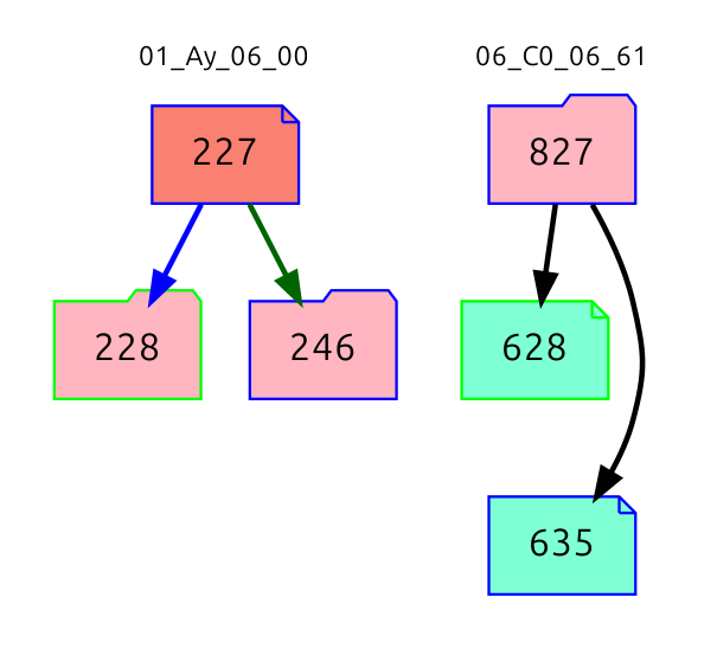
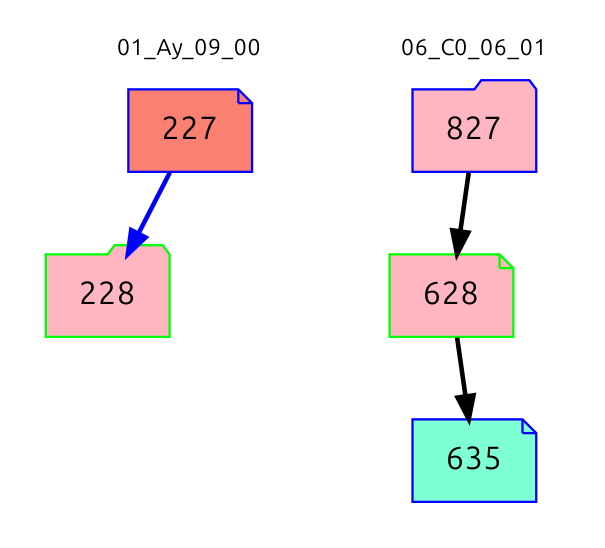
  digraph {
    fontname=Ubuntu
    node [color=blue fillcolor=lightpink fontname=Ubuntu shape=note style=filled]
    edge [color=black fontname=Ubuntu style=bold]
    n1 [fillcolor=salmon label=227]
    n2 [color=green label=228 shape=folder]
-   n3 [label=246 shape=folder]
    n4 [label=827 shape=folder]
-   n5 [color=green fillcolor=aquamarine label=628]
+   n5 [color=green label=628]
    n6 [fillcolor=aquamarine label=635]
    subgraph cluster_1 {
      color=white
      fontsize=10
-     label="01_Ay_06_00"
+     label="01_Ay_09_00"
      n1
      n2
-     n3
    }
    subgraph cluster_2 {
      color=white
      fontsize=10
-     label="06_C0_06_61"
+     label="06_C0_06_01"
      n4
      n5
      n6
    }
    n1 -> n2 [color=blue]
-   n1 -> n3 [color=darkgreen]
    n4 -> n5
-   n4 -> n6
+   n5 -> n6
  }
